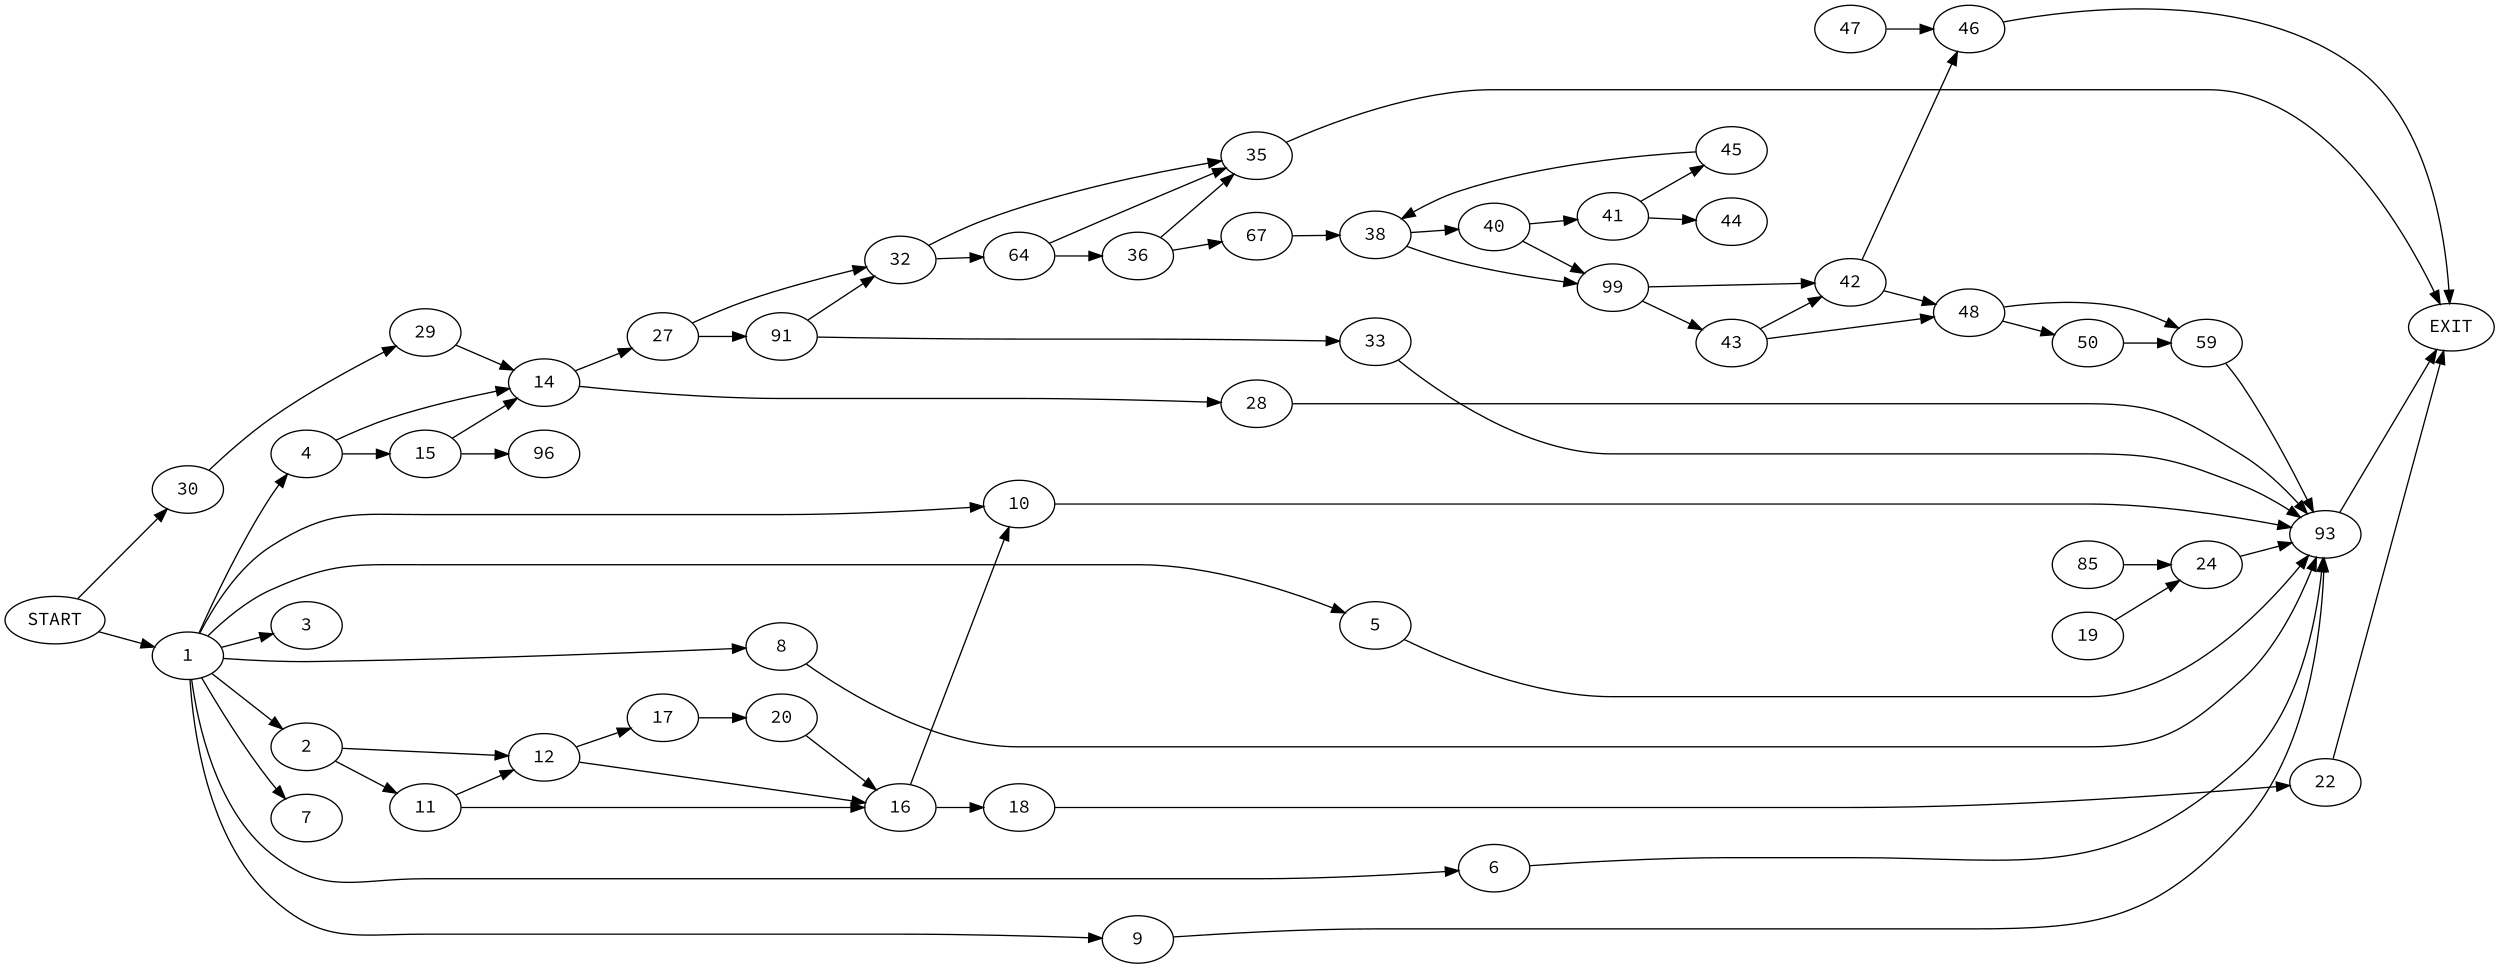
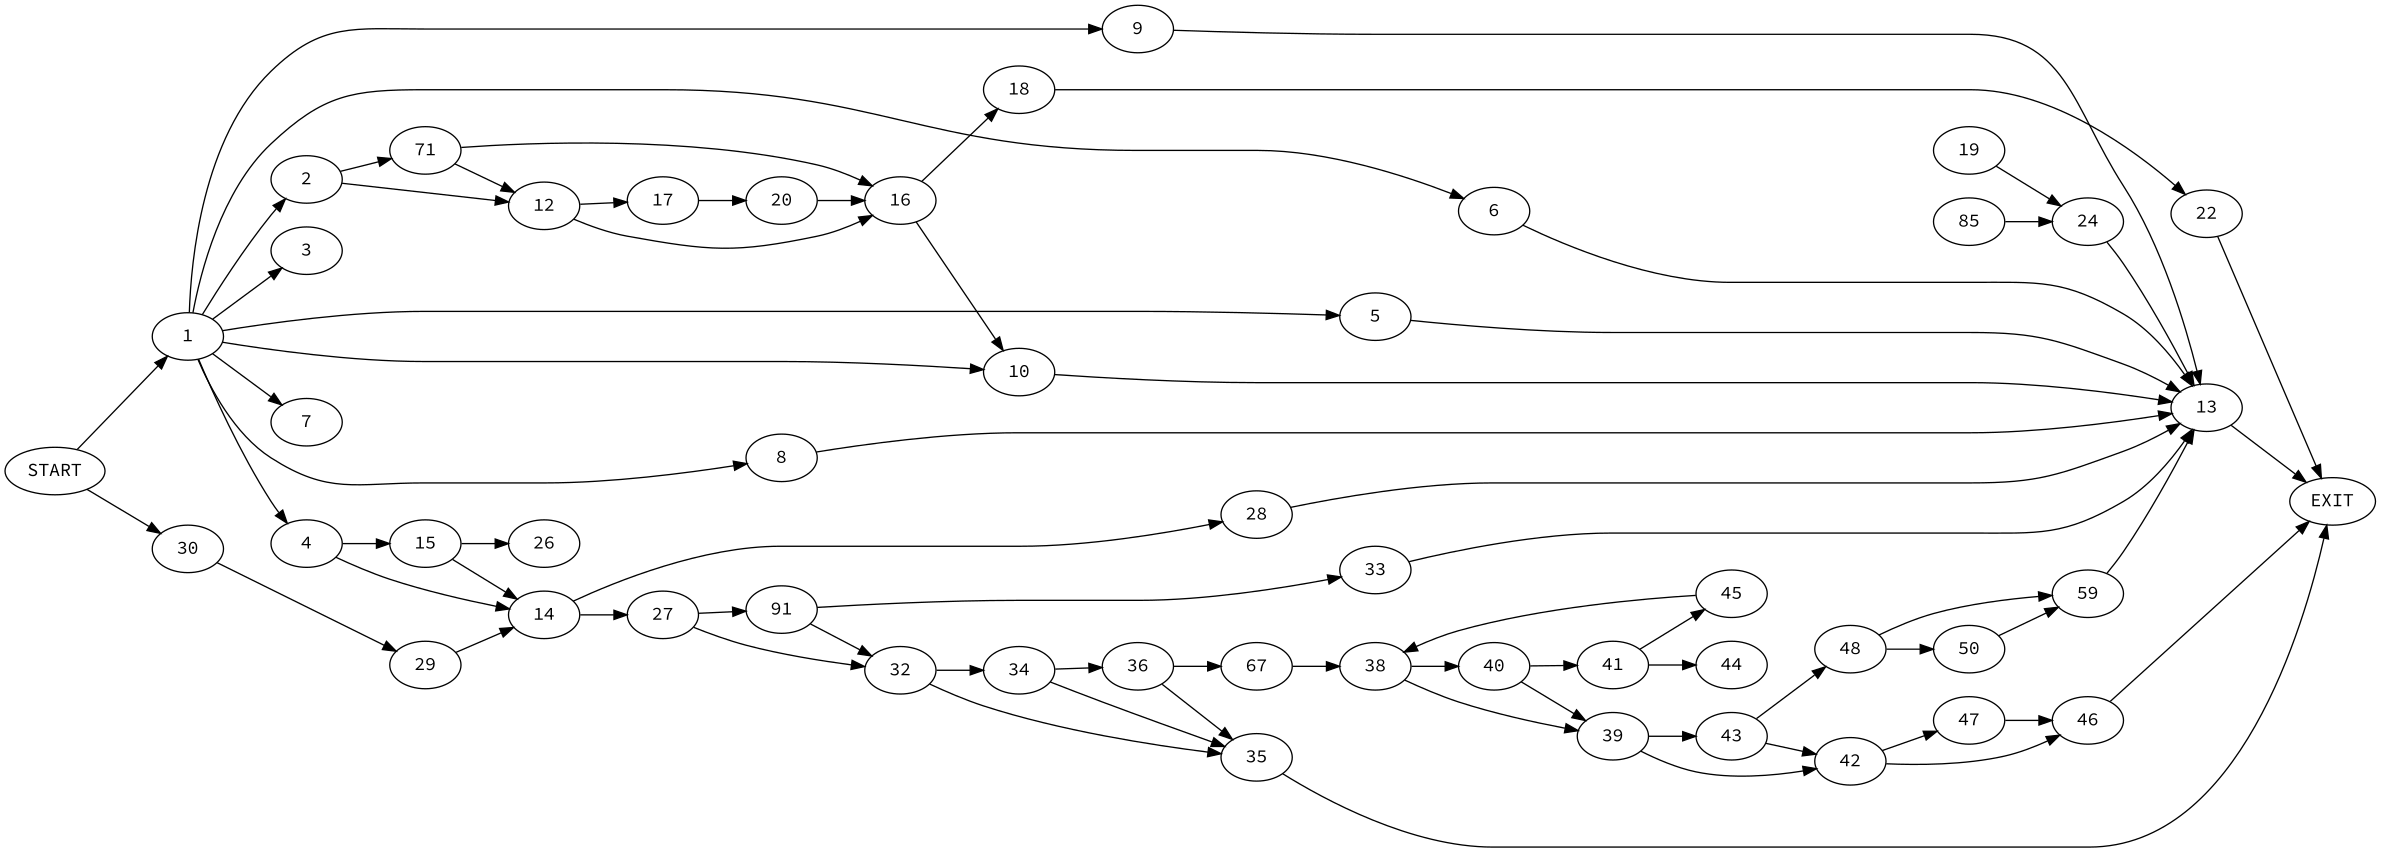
  digraph {
    fontname="Source Code Pro"
    rankdir=LR
    node [fontname="Source Code Pro"]
    edge [fontname="Source Code Pro"]
    n1 [label=START]
    1
    30
    2
    3
    4
    5
    6
    7
    8
    9
    10
    29
-   11
+   11 [label=71]
    12
    14
    15
-   13 [label=93]
+   13
    16
    17
    n21 [label=EXIT]
    27
    28
-   26 [label=96]
+   26
    18
    20
    n27 [label=91]
    32
    22
    19
    24
    n32 [label=85]
    33
-   34 [label=64]
+   34
    35
    36
    n37 [label=67]
    38
-   39 [label=99]
+   39
    40
    42
    43
    41
    46
    47
    48
    44
    45
    50
    n50 [label=59]
    n1 -> 1
    n1 -> 30
    1 -> 2
    1 -> 3
    1 -> 4
    1 -> 5
    1 -> 6
    1 -> 7
    1 -> 8
    1 -> 9
    1 -> 10
    30 -> 29
    2 -> 11
    2 -> 12
    4 -> 14
    4 -> 15
    5 -> 13
    6 -> 13
    8 -> 13
    9 -> 13
    10 -> 13
    29 -> 14
    11 -> 12
    11 -> 16
    12 -> 16
    12 -> 17
    14 -> 27
    14 -> 28
    15 -> 14
    15 -> 26
    13 -> n21
    16 -> 10
    16 -> 18
    17 -> 20
    27 -> n27
    27 -> 32
    28 -> 13
    18 -> 22
    20 -> 16
    n27 -> 32
    n27 -> 33
    32 -> 34
    32 -> 35
    22 -> n21
    19 -> 24
    24 -> 13
    n32 -> 24
    33 -> 13
    34 -> 35
    34 -> 36
    35 -> n21
    36 -> 35
    36 -> n37
    n37 -> 38
    38 -> 39
    38 -> 40
    39 -> 42
    39 -> 43
    40 -> 39
    40 -> 41
    42 -> 46
-   42 -> 48
+   42 -> 47
    43 -> 42
    43 -> 48
    41 -> 44
    41 -> 45
    46 -> n21
    47 -> 46
    48 -> 50
    48 -> n50
    45 -> 38
    50 -> n50
    n50 -> 13
  }
